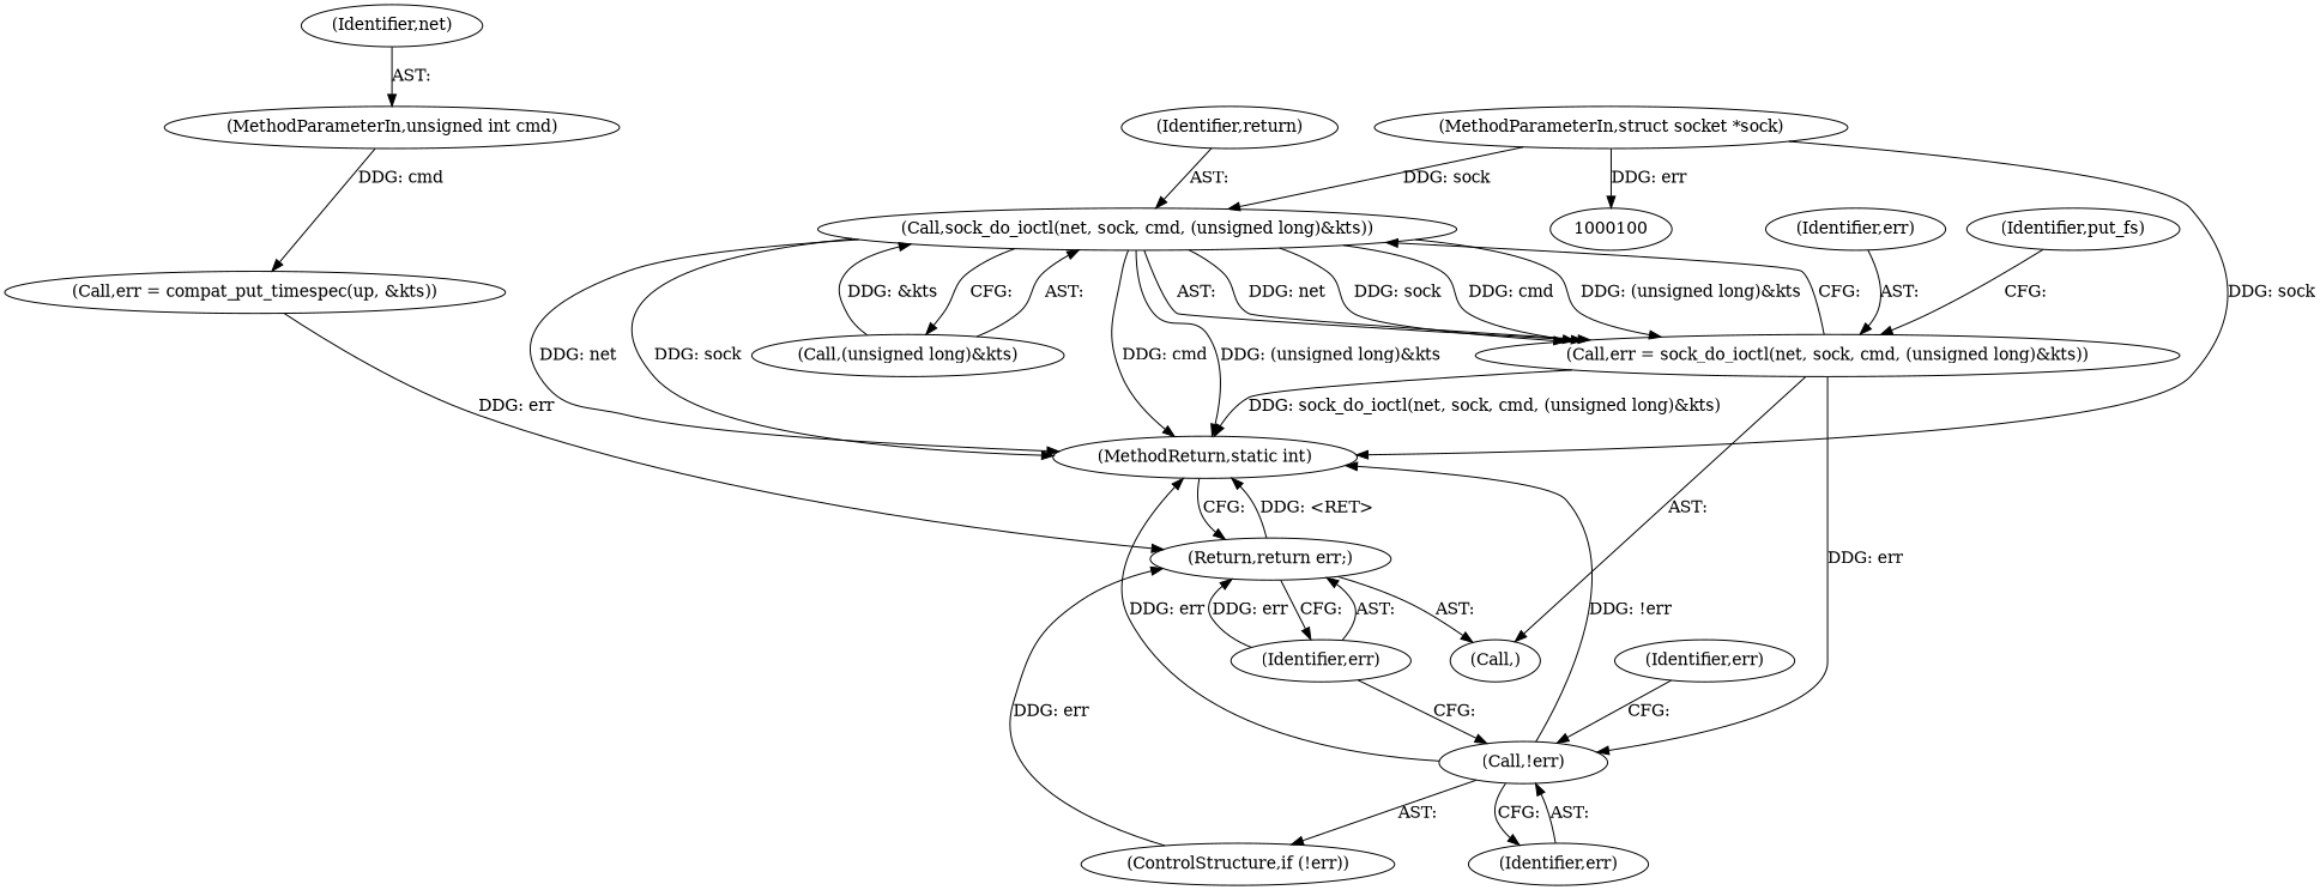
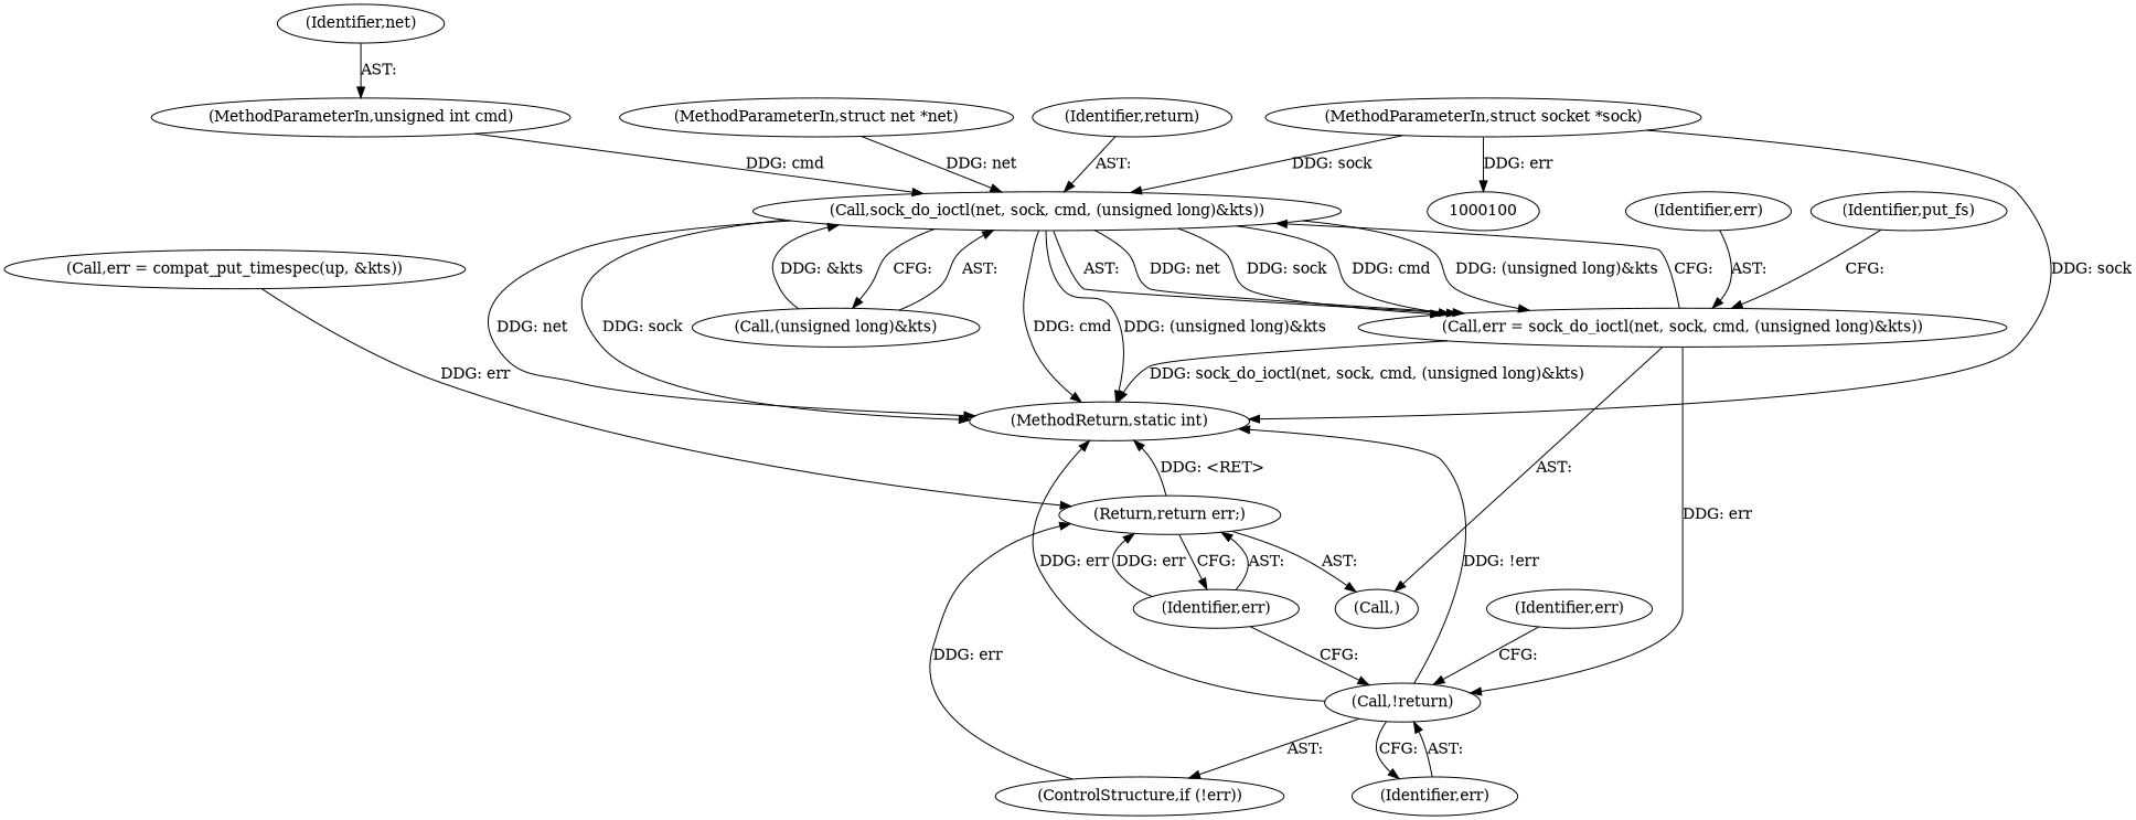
  digraph {
    n1 [label="(MethodParameterIn,struct socket *sock)"]
    n2 [label="(Call,sock_do_ioctl(net, sock, cmd, (unsigned long)&kts))"]
    n3 [label="(MethodReturn,static int)"]
    1000100
    n5 [label="(Call,err = sock_do_ioctl(net, sock, cmd, (unsigned long)&kts))"]
    n6 [label="(Call,(unsigned long)&kts)"]
    n7 [label="(Return,return err;)"]
-   n8 [label="(Call,!err)"]
+   n8 [label="(Call,!return)"]
    n9 [label="(Call,)"]
    n10 [label="(ControlStructure,if (!err))"]
    n11 [label="(Identifier,err)"]
    n12 [label="(Identifier,err)"]
    n13 [label="(Call,err = compat_put_timespec(up, &kts))"]
+   n14 [label="(MethodParameterIn,struct net *net)"]
    n15 [label="(Identifier,return)"]
    n16 [label="(Identifier,put_fs)"]
    n17 [label="(Identifier,err)"]
    n18 [label="(MethodParameterIn,unsigned int cmd)"]
    n19 [label="(Identifier,net)"]
    n20 [label="(Identifier,err)"]
    n1 -> n2 [label="DDG: sock"]
    n1 -> n3 [label="DDG: sock"]
    n1 -> 1000100 [label="DDG: err"]
    n2 -> n3 [label="DDG: net"]
    n2 -> n3 [label="DDG: sock"]
    n2 -> n3 [label="DDG: cmd"]
    n2 -> n3 [label="DDG: (unsigned long)&kts"]
    n2 -> n5 [label="AST: "]
    n2 -> n5 [label="DDG: net"]
    n2 -> n5 [label="DDG: sock"]
    n2 -> n5 [label="DDG: cmd"]
    n2 -> n5 [label="DDG: (unsigned long)&kts"]
    n2 -> n6 [label="CFG: "]
-   n3 -> n7 [label="CFG: "]
    n5 -> n2 [label="CFG: "]
    n5 -> n3 [label="DDG: sock_do_ioctl(net, sock, cmd, (unsigned long)&kts)"]
    n5 -> n8 [label="DDG: err"]
    n5 -> n9 [label="AST: "]
    n6 -> n2 [label="AST: "]
    n6 -> n2 [label="DDG: &kts"]
    n7 -> n3 [label="DDG: <RET>"]
    n7 -> n9 [label="AST: "]
    n7 -> n12 [label="CFG: "]
    n8 -> n3 [label="DDG: !err"]
    n8 -> n3 [label="DDG: err"]
    n8 -> n10 [label="AST: "]
    n8 -> n11 [label="CFG: "]
    n10 -> n7 [label="DDG: err"]
    n11 -> n8 [label="AST: "]
    n12 -> n7 [label="AST: "]
    n12 -> n7 [label="DDG: err"]
    n12 -> n8 [label="CFG: "]
    n13 -> n7 [label="DDG: err"]
+   n14 -> n2 [label="DDG: net"]
    n15 -> n2 [label="AST: "]
    n16 -> n5 [label="CFG: "]
    n17 -> n5 [label="AST: "]
-   n18 -> n13 [label="DDG: cmd"]
+   n18 -> n2 [label="DDG: cmd"]
    n19 -> n18 [label="AST: "]
    n20 -> n8 [label="CFG: "]
  }
